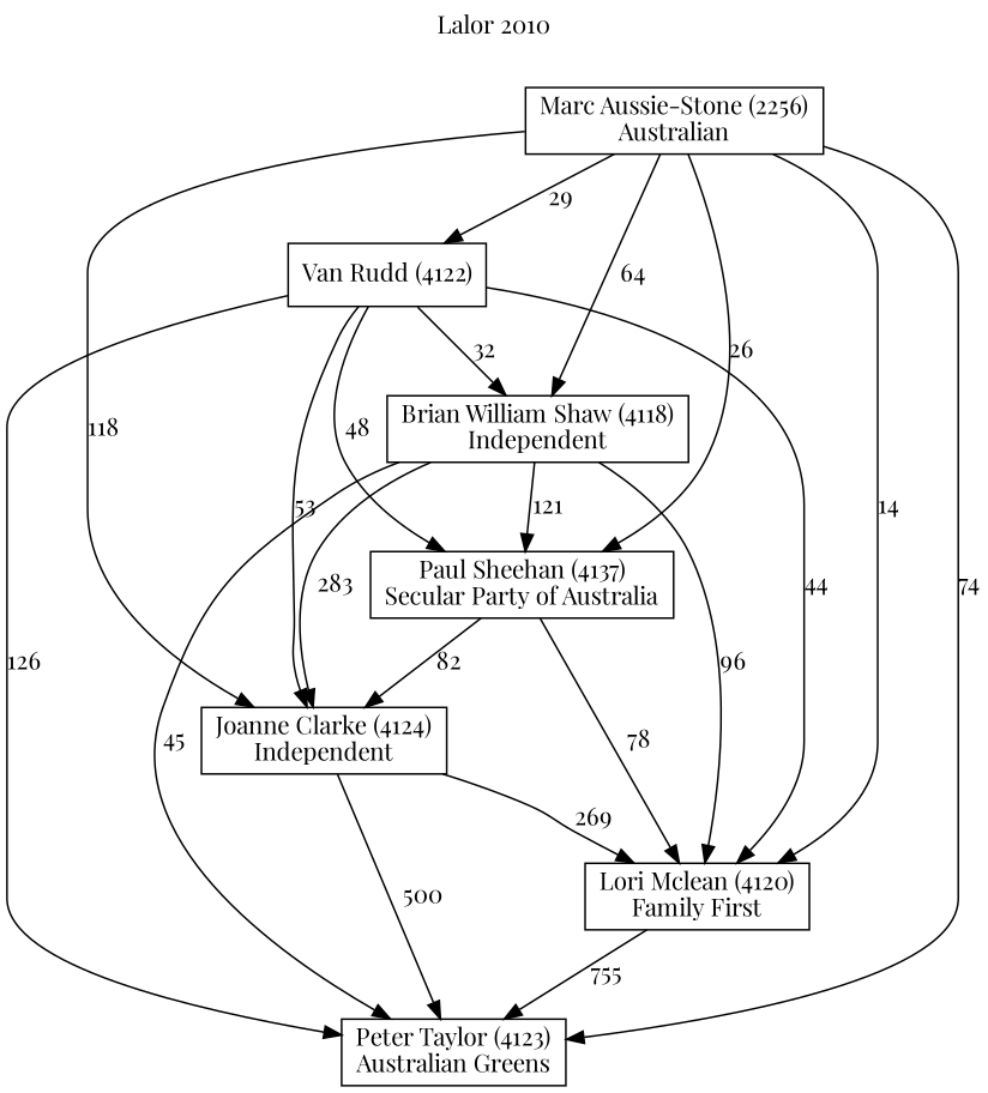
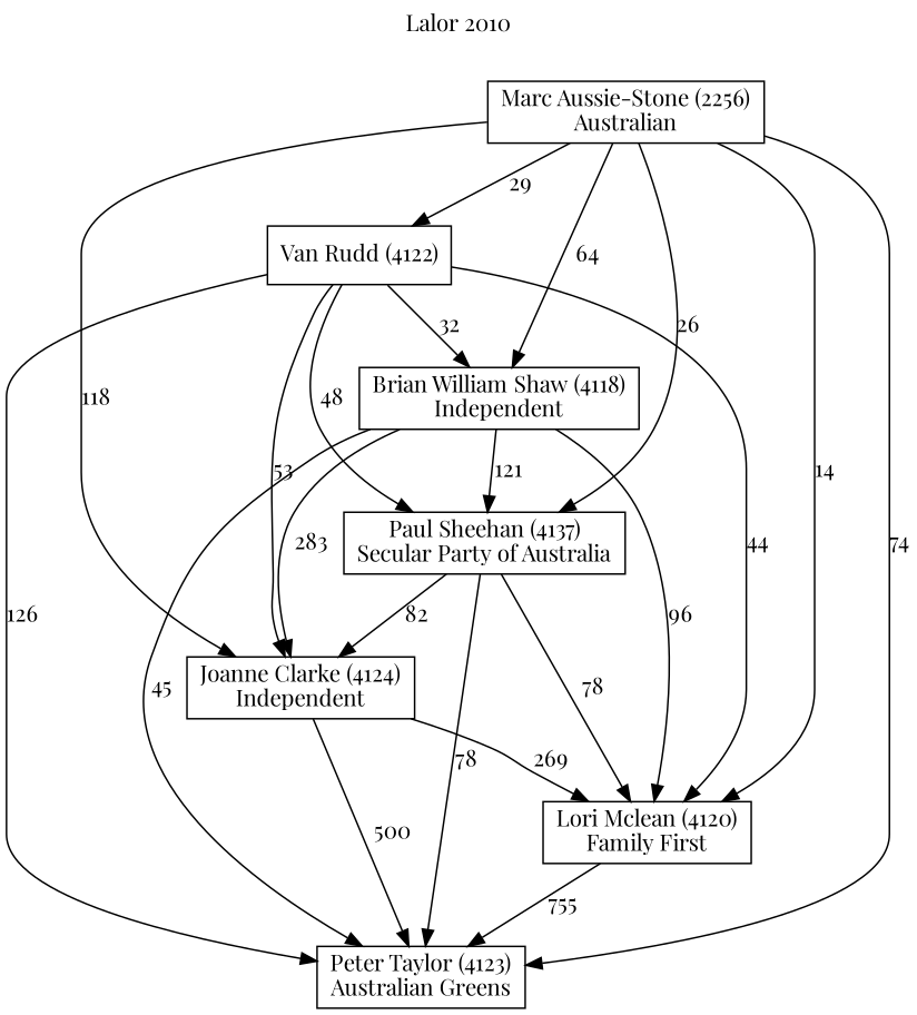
  digraph {
    fontname="Playfair Display"
    label="Lalor 2010"
    labelloc=t
    mclimit=10
    node [fontname="Playfair Display" shape=box]
    edge [fontname="Playfair Display"]
    n1 [label="Brian William Shaw (4118)\nIndependent"]
    n2 [label="Joanne Clarke (4124)\nIndependent"]
    n3 [label="Lori Mclean (4120)\nFamily First"]
    n4 [label="Paul Sheehan (4137)\nSecular Party of Australia"]
    n5 [label="Peter Taylor (4123)\nAustralian Greens"]
    n6 [label="Marc Aussie-Stone (2256)\nAustralian"]
    n7 [label="Van Rudd (4122)\n"]
    n1 -> n2 [label=283]
    n1 -> n3 [label=96]
    n1 -> n4 [label=121]
    n1 -> n5 [label=45]
    n2 -> n3 [label=269]
    n2 -> n5 [label=500]
    n3 -> n5 [label=755]
    n4 -> n2 [label=82]
    n4 -> n3 [label=78]
+   n4 -> n5 [label=78]
    n6 -> n1 [label=64]
    n6 -> n2 [label=118]
    n6 -> n3 [label=14]
    n6 -> n4 [label=26]
    n6 -> n5 [label=74]
    n6 -> n7 [label=29]
    n7 -> n1 [label=32]
    n7 -> n2 [label=53]
    n7 -> n3 [label=44]
    n7 -> n4 [label=48]
    n7 -> n5 [label=126]
  }
